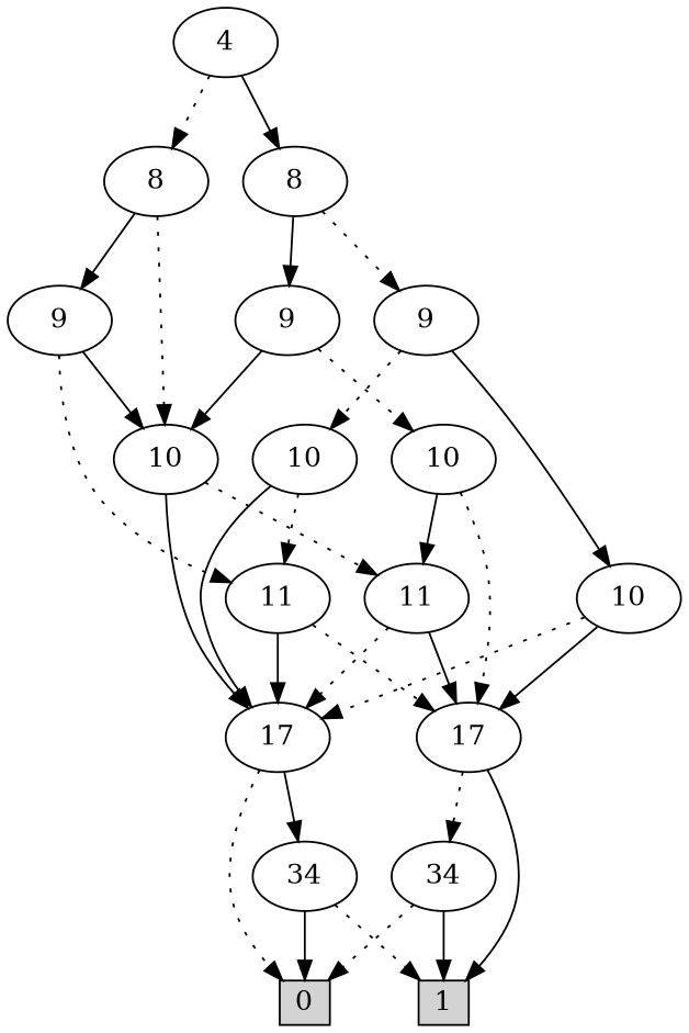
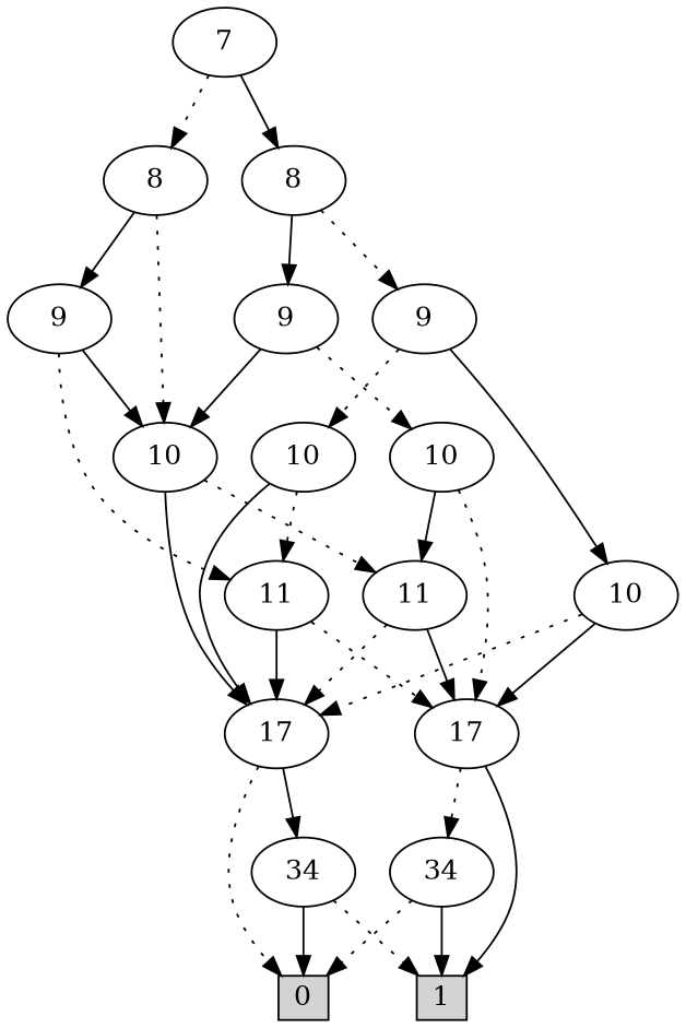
  digraph {
    fontname="DejaVu Serif"
    node [fontname="DejaVu Serif"]
    edge [style=dotted fontname="DejaVu Serif"]
    n1 [height=0.3 label=0 shape=box style=filled width=0.3]
    n2 [height=0.3 label=1 shape=box style=filled width=0.3]
-   n3 [label=4]
+   n3 [label=7]
    n4 [label=8]
    n5 [label=8]
    n6 [label=10]
    n7 [label=9]
    n8 [label=9]
    n9 [label=9]
    n10 [label=11]
    n11 [label=17]
    n12 [label=11]
    n13 [label=17]
    n14 [label=34]
    n15 [label=34]
    n16 [label=10]
    n17 [label=10]
    n18 [label=10]
    n3 -> n4
    n3 -> n5 [style=filled]
    n4 -> n6
    n4 -> n7 [style=filled]
    n5 -> n8
    n5 -> n9 [style=filled]
    n6 -> n10
    n6 -> n11 [style=filled]
    n7 -> n6 [style=filled]
    n7 -> n12
    n8 -> n16
    n8 -> n17 [style=filled]
    n9 -> n6 [style=filled]
    n9 -> n18
    n10 -> n11
    n10 -> n13 [style=filled]
    n11 -> n1
    n11 -> n14 [style=filled]
    n12 -> n11 [style=filled]
    n12 -> n13
    n13 -> n2 [style=filled]
    n13 -> n15
    n14 -> n1 [style=filled]
    n14 -> n2
    n15 -> n1
    n15 -> n2 [style=filled]
    n16 -> n11 [style=filled]
    n16 -> n12
    n17 -> n11
    n17 -> n13 [style=filled]
    n18 -> n10 [style=filled]
    n18 -> n13
  }
